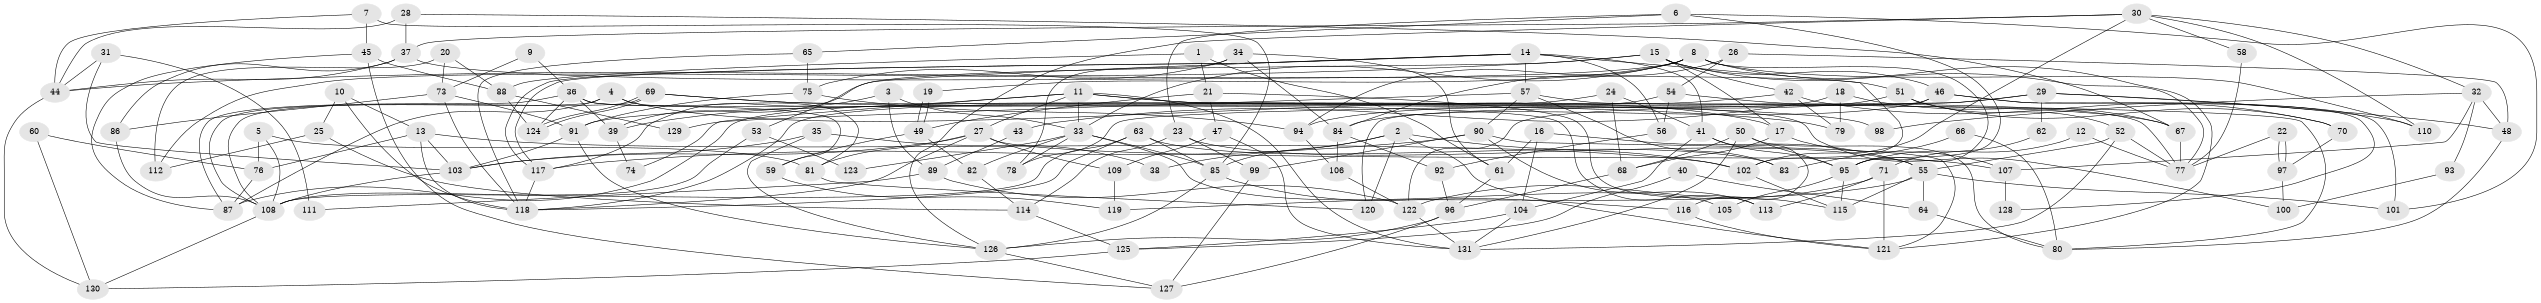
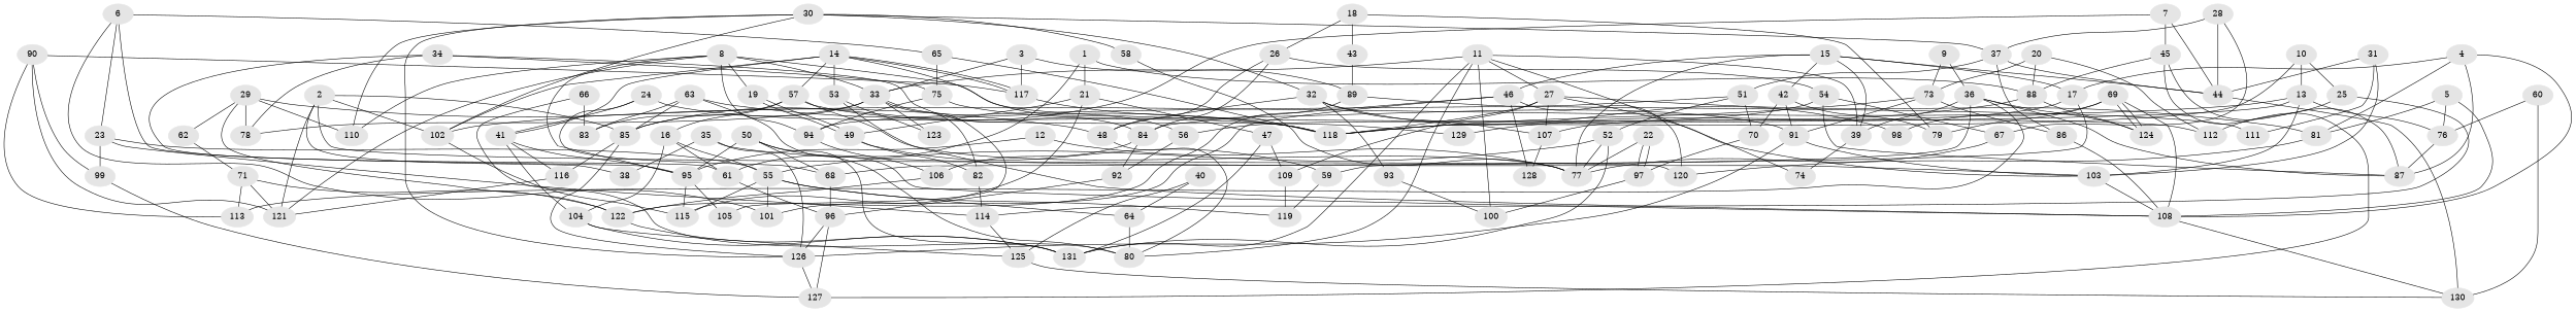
  graph {
    node [color=gray90 style=filled]
    1
    21
    61
    88
    49
    47
    115
    96
    124
    129
    2
    38
    85
    102
    120
    121
    126
    116
    3
    33
    89
    117
    78
    82
    105
    123
    122
    111
    118
    4
    17
    81
    87
    108
    68
    107
    130
    5
    76
    6
    23
    65
    95
    101
    55
    99
    114
    75
    7
    44
    45
    127
    8
    19
    94
    110
    112
    106
    9
    36
    73
    39
    59
    113
    86
    91
    10
    13
    25
    103
    11
    27
    74
    80
    100
    131
    109
    12
    77
    14
    41
    53
    56
    57
    104
    92
    83
    90
    15
    42
    46
    79
    70
    84
    128
    16
    64
    119
    125
    18
    26
    43
    48
    54
    20
    22
    97
    24
    67
    28
    37
    51
    29
    62
    71
    30
    32
    58
    93
    98
    31
    34
    35
    52
    40
    50
    60
    63
    66
    69
    1 -- 21
    1 -- 61
    1 -- 88
    21 -- 49
    21 -- 47
    21 -- 115
    61 -- 96
    88 -- 124
    88 -- 129
    49 -- 82
    49 -- 59
    47 -- 131
    47 -- 109
    96 -- 126
    96 -- 127
    2 -- 38
    2 -- 85
    2 -- 102
    2 -- 120
    2 -- 121
    85 -- 126
    85 -- 116
    102 -- 115
    126 -- 127
    116 -- 121
    3 -- 33
    3 -- 89
    3 -- 117
    33 -- 85
    33 -- 78
    33 -- 82
    33 -- 105
    33 -- 123
    89 -- 122
    89 -- 111
    117 -- 118
    82 -- 114
    122 -- 131
    4 -- 17
    4 -- 81
    4 -- 87
    4 -- 108
    17 -- 68
    17 -- 107
    81 -- 120
    108 -- 130
    68 -- 96
    107 -- 128
    5 -- 81
    5 -- 108
    5 -- 76
    76 -- 87
    6 -- 23
    6 -- 65
    6 -- 95
    6 -- 101
    23 -- 55
    23 -- 99
    23 -- 114
    65 -- 118
    65 -- 75
    95 -- 115
    95 -- 105
    55 -- 115
    55 -- 101
    55 -- 64
    55 -- 119
    99 -- 127
    114 -- 125
    75 -- 94
    75 -- 91
    7 -- 85
    7 -- 44
    7 -- 45
    44 -- 130
    45 -- 88
    45 -- 87
    45 -- 127
    8 -- 121
    8 -- 33
    8 -- 95
    8 -- 19
    8 -- 94
    8 -- 110
    8 -- 112
    19 -- 49
    19 -- 49
    94 -- 106
    106 -- 122
    9 -- 36
    9 -- 73
    36 -- 124
    36 -- 87
    36 -- 39
    36 -- 59
    36 -- 113
    73 -- 118
    73 -- 86
    73 -- 91
    39 -- 74
    59 -- 119
    86 -- 108
    91 -- 126
    91 -- 103
    10 -- 118
    10 -- 13
    10 -- 25
    13 -- 102
    13 -- 118
    13 -- 76
    13 -- 103
    25 -- 114
    25 -- 112
    103 -- 108
    11 -- 33
    11 -- 39
    11 -- 27
    11 -- 74
    11 -- 80
    11 -- 100
    11 -- 131
    27 -- 118
    27 -- 81
    27 -- 107
    27 -- 103
    27 -- 109
    109 -- 119
    12 -- 95
    12 -- 77
    14 -- 102
    14 -- 117
    14 -- 117
    14 -- 41
    14 -- 53
    14 -- 56
    14 -- 57
    41 -- 116
    41 -- 95
    41 -- 104
    53 -- 123
    53 -- 108
    56 -- 92
    57 -- 129
    57 -- 77
    57 -- 83
-   57 -- 90
+   57 -- 16
    104 -- 131
    104 -- 125
    92 -- 96
    90 -- 121
    90 -- 117
    90 -- 99
    90 -- 113
    15 -- 17
    15 -- 44
    15 -- 39
    15 -- 77
    15 -- 42
    15 -- 46
    42 -- 91
    42 -- 79
    42 -- 70
    46 -- 120
    46 -- 101
    46 -- 84
    46 -- 128
    70 -- 97
    84 -- 106
    84 -- 92
    16 -- 61
    16 -- 55
    16 -- 104
    64 -- 80
    125 -- 130
    18 -- 79
-   18 -- 67
+   18 -- 26
    18 -- 43
    26 -- 84
    26 -- 48
    26 -- 54
    43 -- 89
    48 -- 80
    54 -- 87
    54 -- 56
    54 -- 67
    20 -- 88
    20 -- 112
    20 -- 73
    22 -- 77
    22 -- 97
    22 -- 97
    97 -- 100
    24 -- 118
    24 -- 68
    24 -- 41
    67 -- 77
    28 -- 44
    28 -- 67
    28 -- 37
    37 -- 44
    37 -- 86
    37 -- 51
    51 -- 94
    51 -- 70
    51 -- 52
    29 -- 78
    29 -- 122
    29 -- 110
    29 -- 48
    29 -- 62
    62 -- 71
    71 -- 121
    71 -- 122
    71 -- 113
    30 -- 102
    30 -- 126
    30 -- 110
    30 -- 37
    30 -- 32
    30 -- 58
    32 -- 107
    32 -- 48
    32 -- 93
    32 -- 98
    58 -- 77
    93 -- 100
    31 -- 111
    31 -- 44
    31 -- 103
    34 -- 61
    34 -- 78
    34 -- 75
    34 -- 84
    35 -- 38
    35 -- 126
    35 -- 103
    52 -- 55
    52 -- 131
    52 -- 77
    40 -- 64
    40 -- 125
    50 -- 68
    50 -- 95
    50 -- 80
    50 -- 131
    60 -- 130
    60 -- 76
    63 -- 85
    63 -- 118
    63 -- 108
    63 -- 83
    66 -- 80
    66 -- 83
    69 -- 124
    69 -- 124
    69 -- 108
    69 -- 79
    69 -- 98
  }
